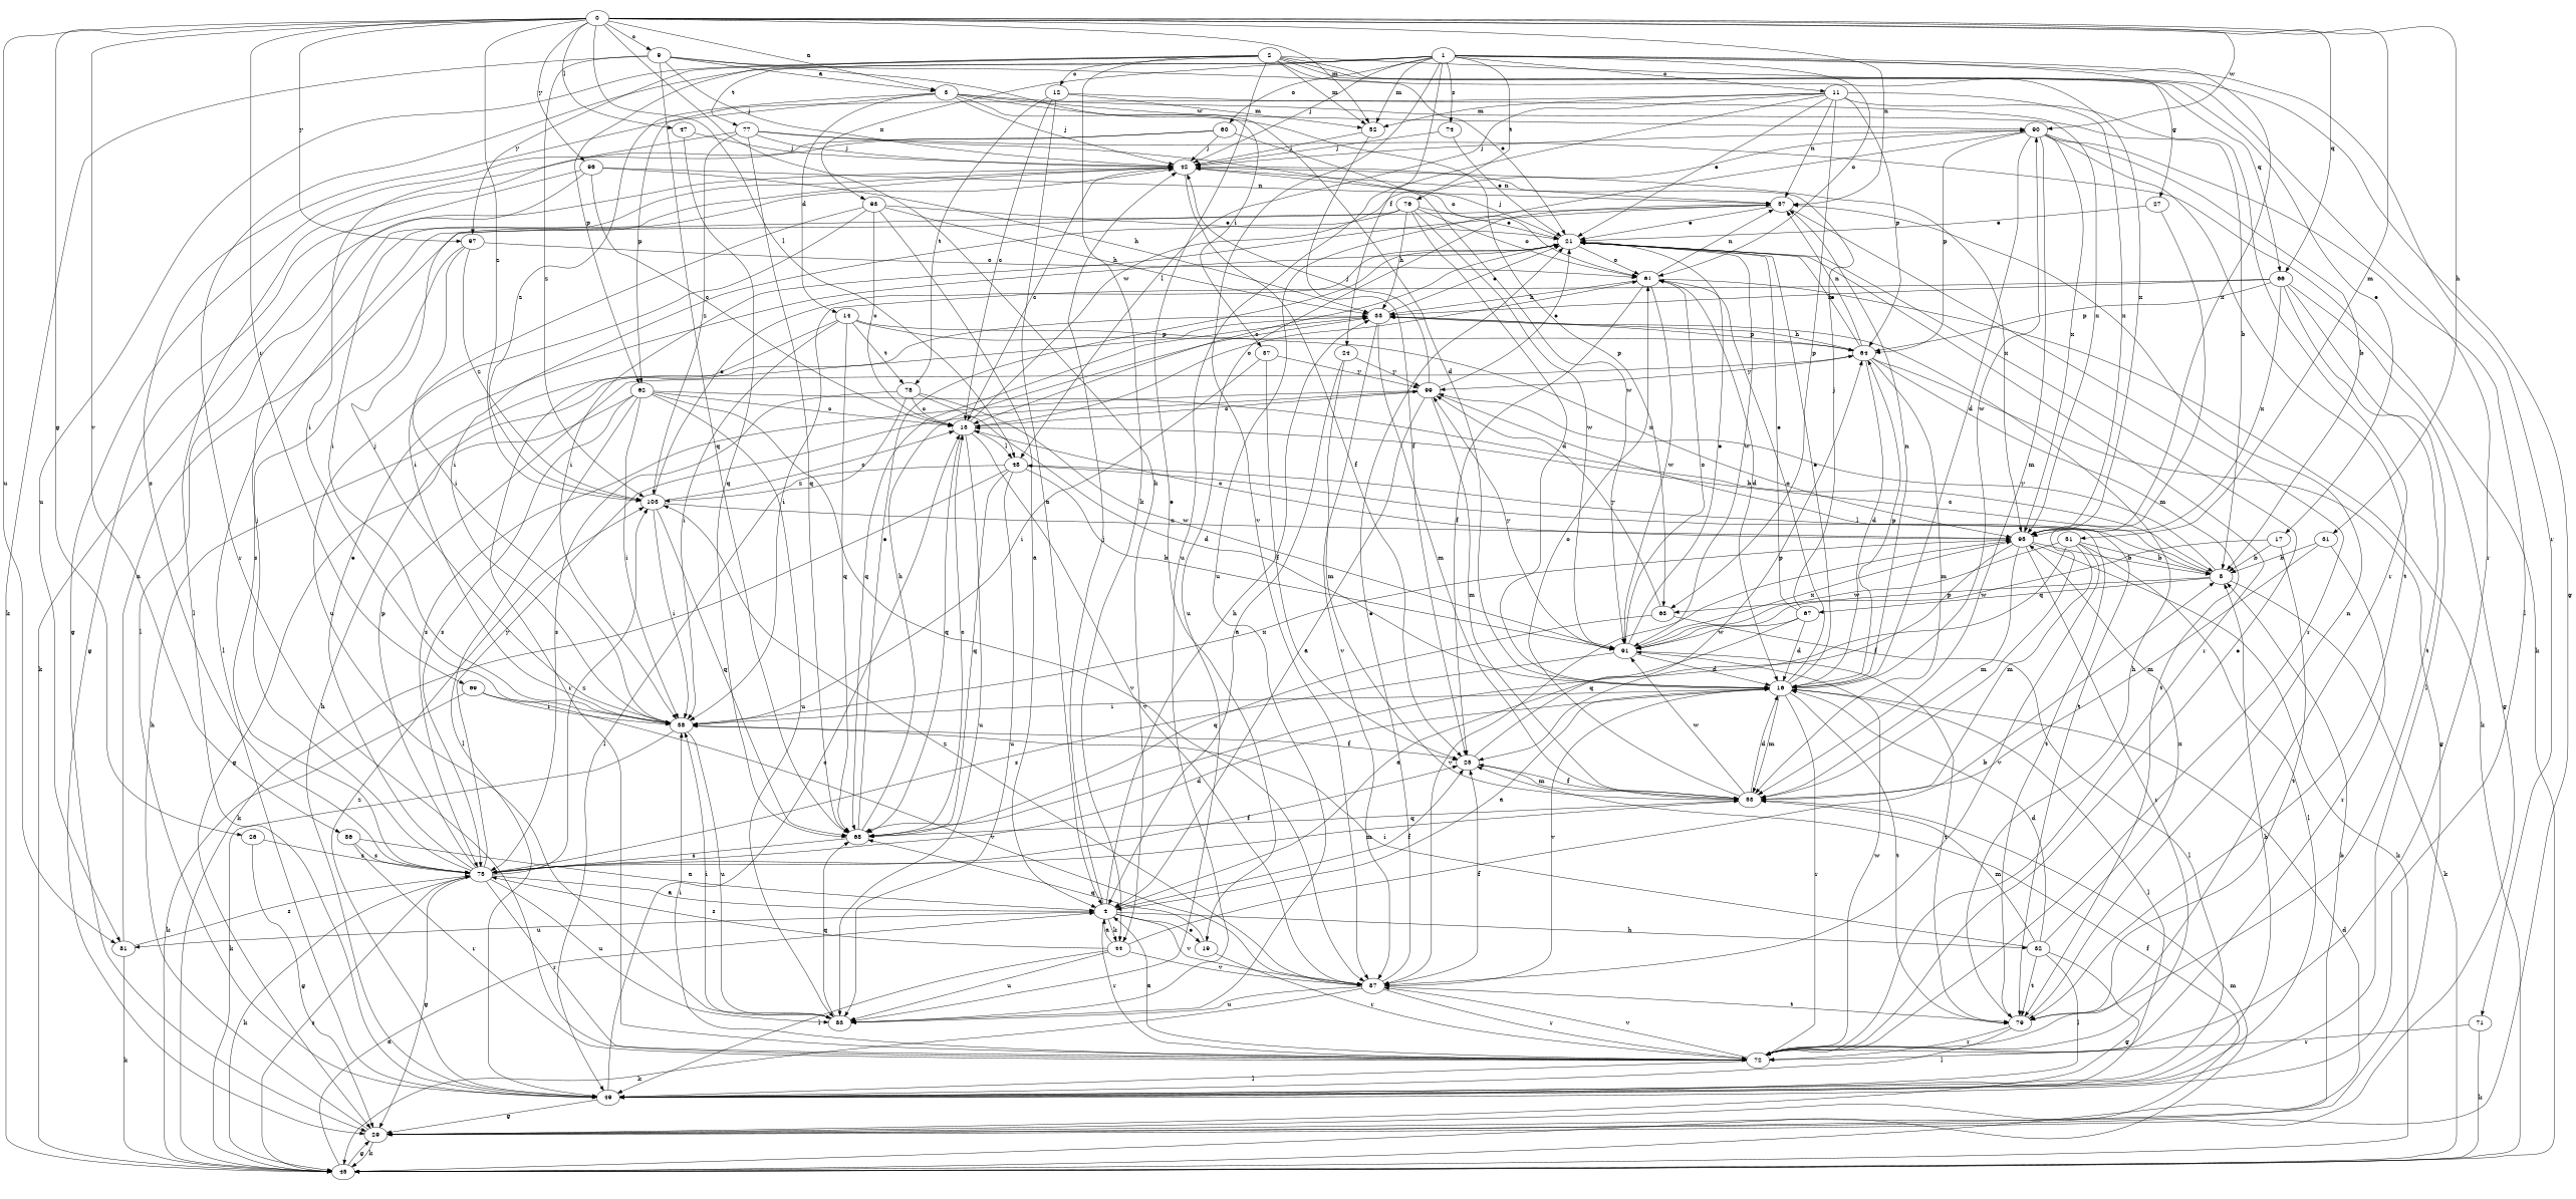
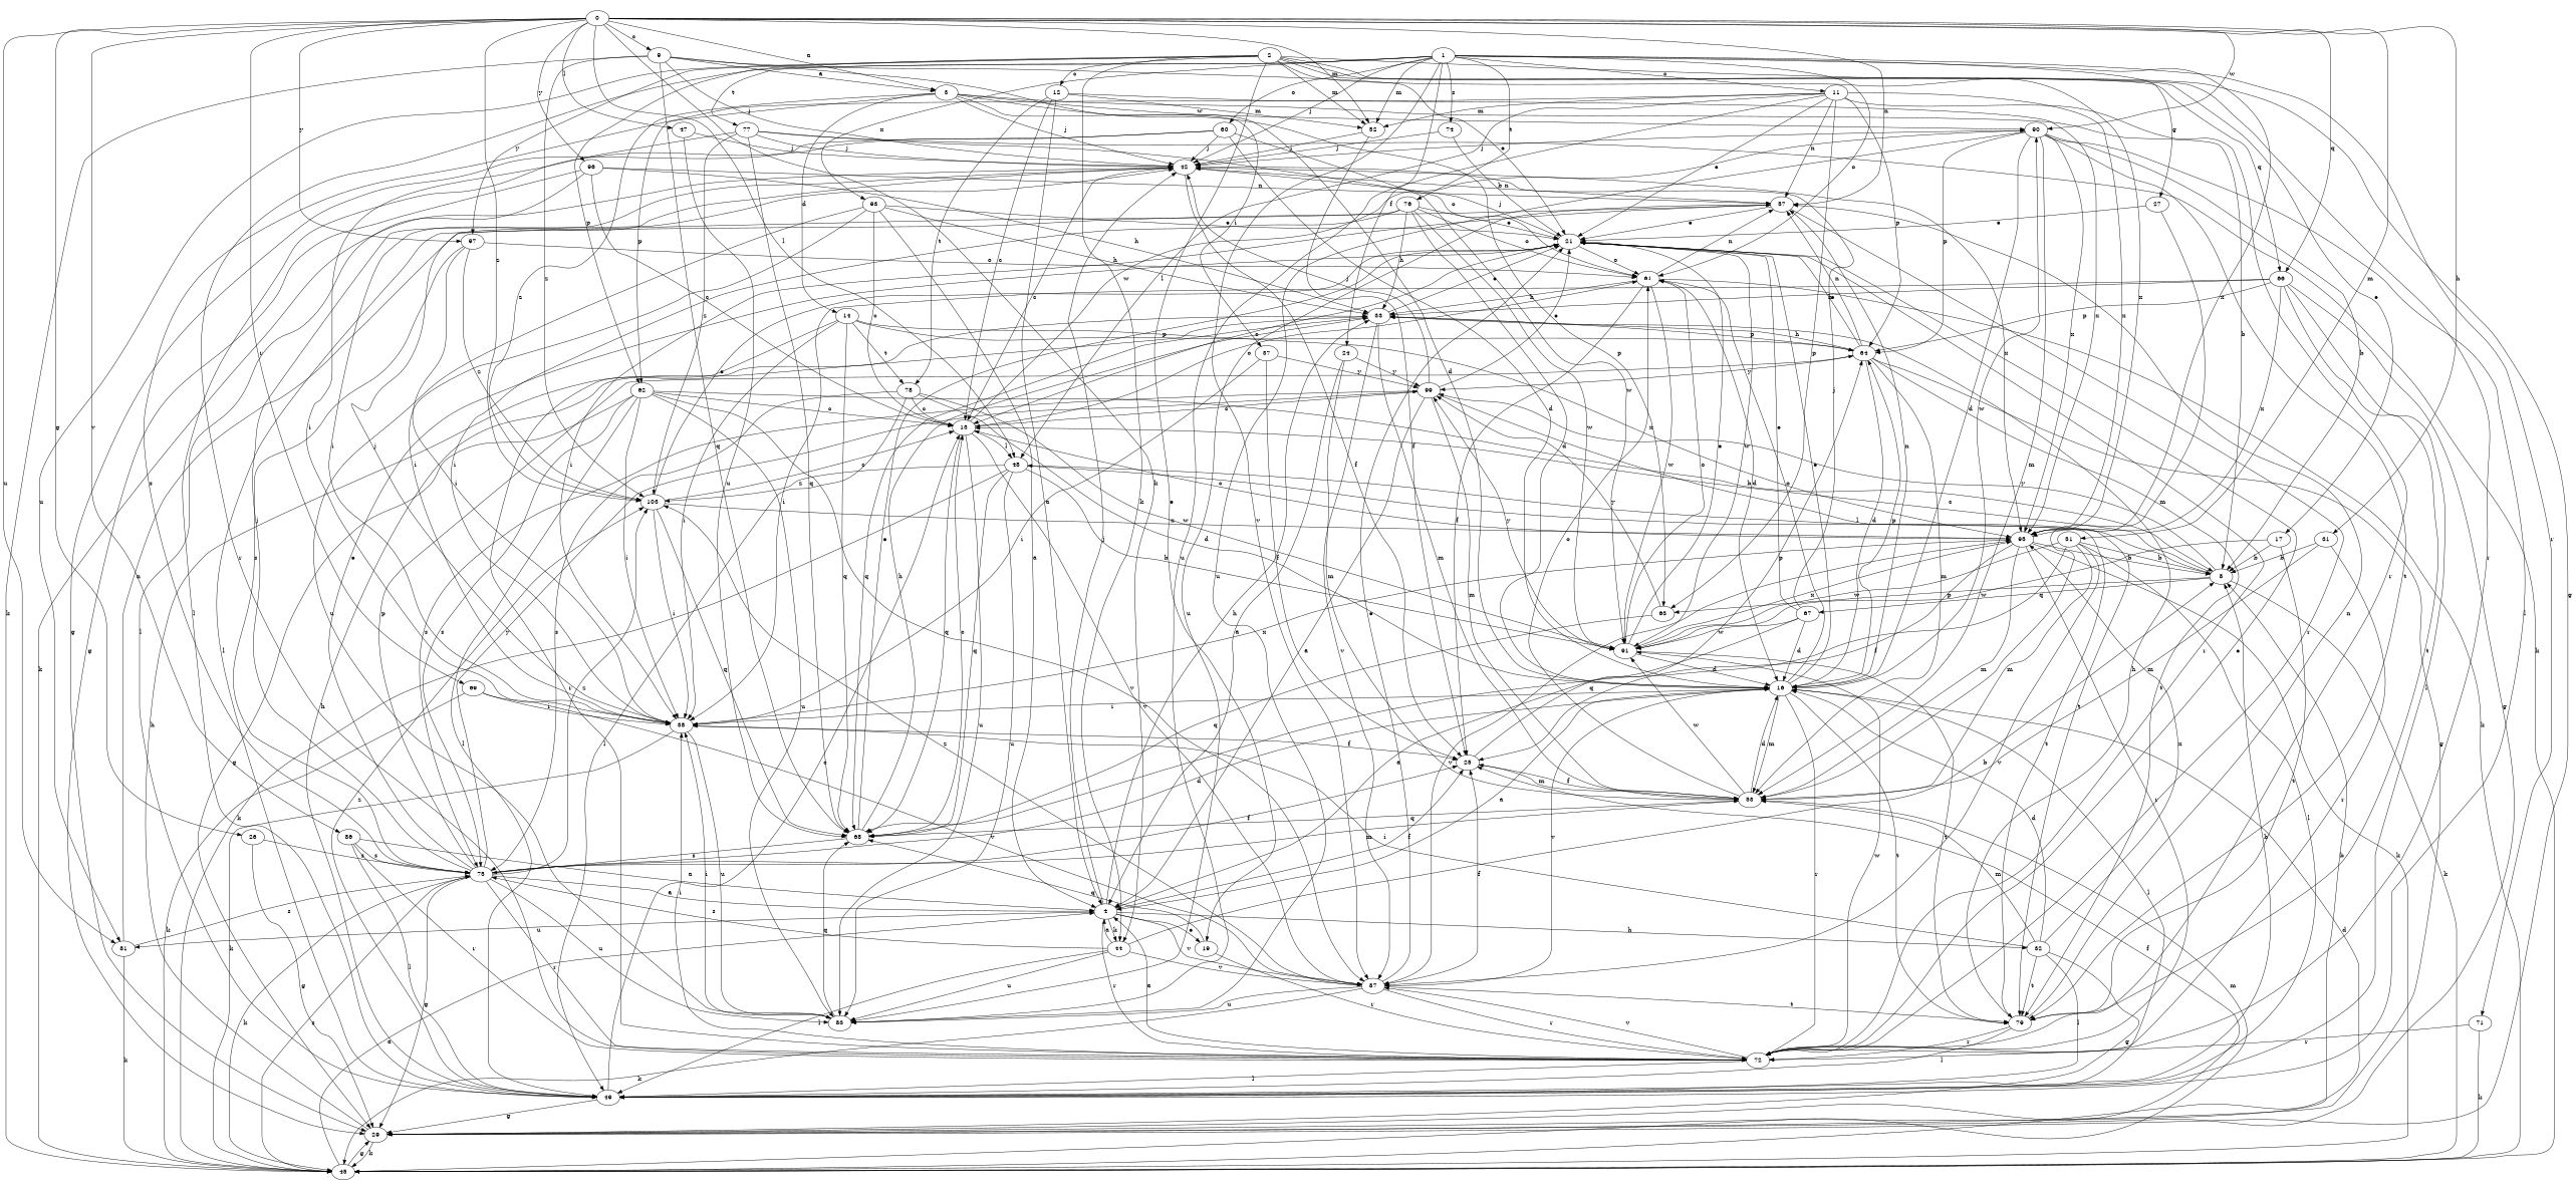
  strict digraph {
    0
    3
    9
    26
    31
    44
    47
    48
    51
    52
    57
    66
    69
    81
    86
    90
    96
    97
    103
    42
    62
    8
    14
    37
    63
    45
    16
    21
    68
    29
    75
    72
    53
    87
    4
    83
    49
    79
    91
    25
    38
    95
    33
    64
    13
    61
    1
    11
    24
    27
    60
    71
    74
    76
    77
    93
    99
    2
    12
    17
    19
    78
    67
    32
    0 -> 3 [label=a]
    0 -> 9 [label=c]
    0 -> 26 [label=g]
    0 -> 31 [label=h]
    0 -> 44 [label=k]
    0 -> 47 [label=l]
    0 -> 48 [label=l]
    0 -> 51 [label=m]
    0 -> 52 [label=m]
    0 -> 57 [label=n]
    0 -> 66 [label=q]
    0 -> 69 [label=r]
    0 -> 81 [label=u]
    0 -> 86 [label=v]
    0 -> 90 [label=w]
    0 -> 96 [label=y]
    0 -> 97 [label=y]
    0 -> 103 [label=z]
    3 -> 90 [label=w]
    3 -> 103 [label=z]
    3 -> 42 [label=j]
    3 -> 62 [label=p]
    3 -> 8 [label=b]
    3 -> 14 [label=d]
    3 -> 37 [label=i]
    3 -> 63 [label=p]
    9 -> 3 [label=a]
    9 -> 103 [label=z]
    9 -> 42 [label=j]
    9 -> 45 [label=k]
    9 -> 16 [label=d]
    9 -> 21 [label=e]
    9 -> 68 [label=q]
    26 -> 29 [label=g]
    26 -> 75 [label=s]
    31 -> 8 [label=b]
    31 -> 72 [label=r]
    31 -> 53 [label=m]
    44 -> 8 [label=b]
    44 -> 75 [label=s]
    44 -> 87 [label=v]
    44 -> 4 [label=a]
    44 -> 83 [label=u]
    44 -> 49 [label=l]
    47 -> 42 [label=j]
-   47 -> 68 [label=q]
+   47 -> 68 [label=u]
    48 -> 103 [label=z]
    48 -> 45 [label=k]
    48 -> 68 [label=q]
    48 -> 83 [label=u]
    48 -> 79 [label=t]
    48 -> 91 [label=b]
    51 -> 8 [label=b]
    51 -> 68 [label=q]
    51 -> 53 [label=m]
    51 -> 87 [label=v]
    51 -> 49 [label=l]
    51 -> 91 [label=w]
    52 -> 42 [label=j]
    52 -> 25 [label=f]
    57 -> 21 [label=e]
    57 -> 72 [label=r]
    57 -> 83 [label=u]
    57 -> 38 [label=i]
    66 -> 29 [label=g]
    66 -> 49 [label=l]
    66 -> 79 [label=t]
    66 -> 38 [label=i]
    66 -> 95 [label=x]
    66 -> 33 [label=h]
    66 -> 64 [label=p]
    69 -> 45 [label=k]
    69 -> 87 [label=v]
    69 -> 38 [label=i]
    81 -> 57 [label=n]
    81 -> 45 [label=k]
    81 -> 75 [label=s]
    86 -> 75 [label=s]
    86 -> 72 [label=r]
    86 -> 4 [label=a]
    90 -> 42 [label=j]
    90 -> 8 [label=b]
    90 -> 16 [label=d]
    90 -> 53 [label=m]
    90 -> 83 [label=u]
    90 -> 49 [label=l]
    90 -> 79 [label=t]
    90 -> 95 [label=x]
    90 -> 64 [label=p]
    96 -> 57 [label=n]
    96 -> 29 [label=g]
    96 -> 49 [label=l]
    96 -> 33 [label=h]
    96 -> 13 [label=c]
    97 -> 103 [label=z]
    97 -> 75 [label=s]
    97 -> 38 [label=i]
    97 -> 61 [label=o]
    103 -> 21 [label=e]
    103 -> 68 [label=q]
    103 -> 38 [label=i]
    103 -> 95 [label=x]
    103 -> 13 [label=c]
    42 -> 57 [label=n]
    42 -> 45 [label=k]
    42 -> 25 [label=f]
    42 -> 38 [label=i]
    42 -> 95 [label=x]
    42 -> 13 [label=c]
    62 -> 8 [label=b]
    62 -> 29 [label=g]
    62 -> 75 [label=s]
    62 -> 87 [label=v]
    62 -> 83 [label=u]
    62 -> 49 [label=l]
    62 -> 38 [label=i]
    62 -> 13 [label=c]
    8 -> 48 [label=l]
    8 -> 63 [label=p]
    8 -> 45 [label=k]
    8 -> 13 [label=c]
    8 -> 99 [label=y]
    8 -> 67 [label=q]
    14 -> 68 [label=q]
    14 -> 72 [label=r]
    14 -> 38 [label=i]
    14 -> 95 [label=x]
    14 -> 64 [label=p]
    14 -> 78 [label=t]
    37 -> 25 [label=f]
    37 -> 38 [label=i]
    37 -> 99 [label=y]
    63 -> 68 [label=q]
-   63 -> 49 [label=l]
+   86 -> 49 [label=l]
    63 -> 99 [label=y]
    45 -> 16 [label=d]
    45 -> 29 [label=g]
    45 -> 75 [label=s]
    45 -> 53 [label=m]
    45 -> 4 [label=a]
    16 -> 57 [label=n]
    16 -> 90 [label=w]
    16 -> 21 [label=e]
    16 -> 72 [label=r]
    16 -> 53 [label=m]
    16 -> 87 [label=v]
    16 -> 4 [label=a]
    16 -> 49 [label=l]
    16 -> 79 [label=t]
    16 -> 38 [label=i]
    16 -> 64 [label=p]
    16 -> 61 [label=o]
    21 -> 42 [label=j]
    21 -> 72 [label=r]
    21 -> 91 [label=w]
    21 -> 13 [label=c]
    21 -> 61 [label=o]
    68 -> 21 [label=e]
    68 -> 75 [label=s]
    68 -> 33 [label=h]
    68 -> 13 [label=c]
    29 -> 8 [label=b]
    29 -> 45 [label=k]
    29 -> 25 [label=f]
    29 -> 33 [label=h]
    75 -> 103 [label=z]
    75 -> 42 [label=j]
    75 -> 45 [label=k]
    75 -> 16 [label=d]
    75 -> 21 [label=e]
    75 -> 29 [label=g]
    75 -> 72 [label=r]
    75 -> 53 [label=m]
    75 -> 4 [label=a]
    75 -> 83 [label=u]
    75 -> 25 [label=f]
    75 -> 64 [label=p]
    75 -> 99 [label=y]
    72 -> 21 [label=e]
    72 -> 87 [label=v]
    72 -> 4 [label=a]
    72 -> 49 [label=l]
    72 -> 91 [label=w]
    72 -> 38 [label=i]
    53 -> 16 [label=d]
    53 -> 68 [label=q]
    53 -> 91 [label=w]
    53 -> 25 [label=f]
    53 -> 61 [label=o]
    87 -> 103 [label=z]
    87 -> 45 [label=k]
    87 -> 21 [label=e]
    87 -> 72 [label=r]
    87 -> 83 [label=u]
    87 -> 79 [label=t]
    87 -> 25 [label=f]
    4 -> 44 [label=k]
    4 -> 81 [label=u]
    4 -> 42 [label=j]
    4 -> 72 [label=r]
    4 -> 87 [label=v]
    4 -> 25 [label=f]
    4 -> 33 [label=h]
    4 -> 19 [label=e]
    4 -> 32 [label=h]
    83 -> 68 [label=q]
    83 -> 38 [label=i]
    49 -> 103 [label=z]
    49 -> 8 [label=b]
    49 -> 29 [label=g]
    49 -> 33 [label=h]
    49 -> 13 [label=c]
    79 -> 57 [label=n]
    79 -> 72 [label=r]
    79 -> 49 [label=l]
    79 -> 33 [label=h]
    91 -> 16 [label=d]
    91 -> 21 [label=e]
-   91 -> 75 [label=s]
    91 -> 79 [label=t]
    91 -> 95 [label=x]
    91 -> 61 [label=o]
    91 -> 99 [label=y]
    25 -> 53 [label=m]
    25 -> 64 [label=p]
    38 -> 42 [label=j]
    38 -> 45 [label=k]
    38 -> 83 [label=u]
    38 -> 25 [label=f]
    38 -> 95 [label=x]
    95 -> 8 [label=b]
    95 -> 45 [label=k]
    95 -> 72 [label=r]
    95 -> 53 [label=m]
    95 -> 87 [label=v]
    95 -> 25 [label=f]
    95 -> 13 [label=c]
    33 -> 21 [label=e]
    33 -> 68 [label=q]
    33 -> 53 [label=m]
    33 -> 87 [label=v]
    33 -> 64 [label=p]
    64 -> 57 [label=n]
    64 -> 16 [label=d]
    64 -> 21 [label=e]
    64 -> 29 [label=g]
    64 -> 53 [label=m]
    64 -> 79 [label=t]
    64 -> 33 [label=h]
    64 -> 99 [label=y]
    13 -> 48 [label=l]
    13 -> 90 [label=w]
    13 -> 68 [label=q]
    13 -> 87 [label=v]
    13 -> 83 [label=u]
    13 -> 61 [label=o]
    61 -> 57 [label=n]
    61 -> 45 [label=k]
    61 -> 16 [label=d]
    61 -> 91 [label=w]
    61 -> 25 [label=f]
    61 -> 33 [label=h]
    1 -> 52 [label=m]
    1 -> 42 [label=j]
    1 -> 72 [label=r]
    1 -> 87 [label=v]
    1 -> 95 [label=x]
    1 -> 61 [label=o]
    1 -> 11 [label=c]
    1 -> 24 [label=f]
    1 -> 27 [label=g]
    1 -> 60 [label=o]
    1 -> 71 [label=r]
    1 -> 74 [label=s]
    1 -> 76 [label=t]
    1 -> 77 [label=t]
    1 -> 93 [label=x]
    11 -> 48 [label=l]
    11 -> 52 [label=m]
    11 -> 57 [label=n]
    11 -> 63 [label=p]
    11 -> 21 [label=e]
    11 -> 75 [label=s]
    11 -> 72 [label=r]
    11 -> 83 [label=u]
    11 -> 95 [label=x]
    11 -> 64 [label=p]
    24 -> 53 [label=m]
    24 -> 4 [label=a]
    24 -> 99 [label=y]
    27 -> 21 [label=e]
    27 -> 53 [label=m]
    60 -> 42 [label=j]
+   60 -> 16 [label=d]
    60 -> 29 [label=g]
    60 -> 49 [label=l]
    60 -> 91 [label=w]
    71 -> 45 [label=k]
    71 -> 72 [label=r]
    74 -> 42 [label=j]
-   74 -> 21 [label=e]
+   74 -> 21 [label=b]
    76 -> 16 [label=d]
    76 -> 21 [label=e]
    76 -> 49 [label=l]
    76 -> 91 [label=w]
    76 -> 38 [label=i]
    76 -> 33 [label=h]
    76 -> 61 [label=o]
    77 -> 103 [label=z]
    77 -> 42 [label=j]
    77 -> 45 [label=k]
    77 -> 68 [label=q]
    77 -> 38 [label=i]
    77 -> 61 [label=o]
    93 -> 21 [label=e]
    93 -> 4 [label=a]
    93 -> 83 [label=u]
    93 -> 38 [label=i]
    93 -> 33 [label=h]
    93 -> 13 [label=c]
    99 -> 42 [label=j]
    99 -> 21 [label=e]
    99 -> 75 [label=s]
    99 -> 53 [label=m]
    99 -> 4 [label=a]
    99 -> 79 [label=t]
    99 -> 13 [label=c]
    2 -> 44 [label=k]
    2 -> 52 [label=m]
    2 -> 66 [label=q]
    2 -> 81 [label=u]
    2 -> 97 [label=y]
    2 -> 62 [label=p]
    2 -> 29 [label=g]
    2 -> 72 [label=r]
    2 -> 95 [label=x]
    2 -> 12 [label=c]
    2 -> 17 [label=e]
    2 -> 19 [label=e]
    12 -> 52 [label=m]
    12 -> 4 [label=a]
    12 -> 95 [label=x]
    12 -> 13 [label=c]
    12 -> 78 [label=t]
    17 -> 8 [label=b]
    17 -> 79 [label=t]
    17 -> 91 [label=w]
    19 -> 68 [label=q]
    19 -> 72 [label=r]
    78 -> 16 [label=d]
    78 -> 75 [label=s]
    78 -> 49 [label=l]
    78 -> 91 [label=w]
    78 -> 13 [label=c]
    67 -> 42 [label=j]
    67 -> 16 [label=d]
    67 -> 21 [label=e]
    67 -> 4 [label=a]
    67 -> 91 [label=w]
    32 -> 16 [label=d]
    32 -> 29 [label=g]
    32 -> 53 [label=m]
    32 -> 49 [label=l]
    32 -> 79 [label=t]
    32 -> 38 [label=i]
    32 -> 95 [label=x]
  }
